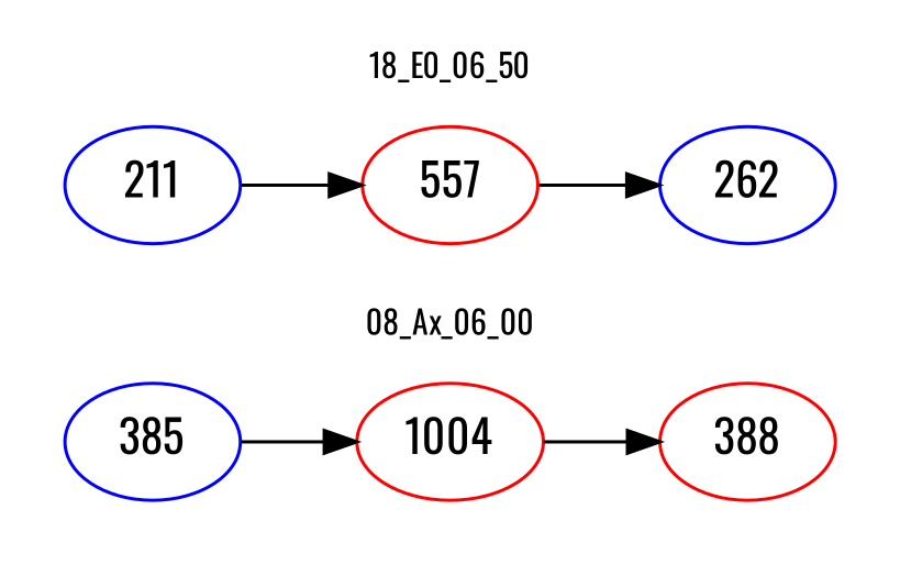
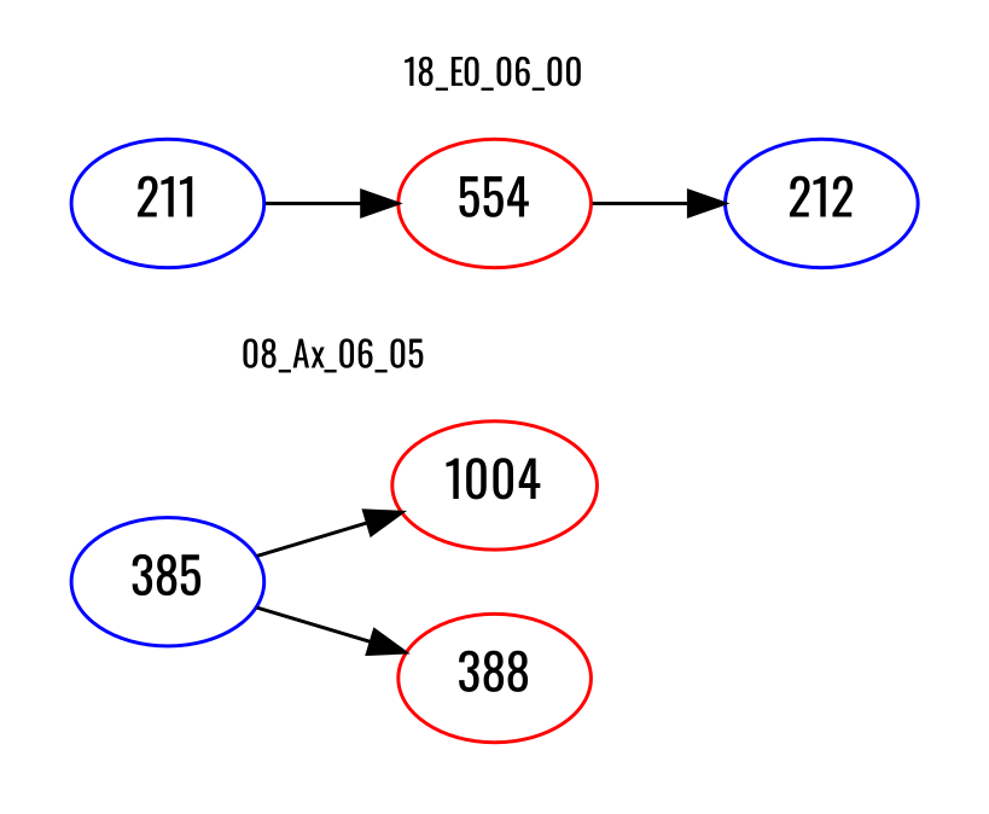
  digraph {
    fontname=Oswald
    rankdir=LR
    node [color=blue fontname=Oswald]
    edge [color=black fontname=Oswald]
    n1 [label=385]
    n2 [color=red label=388]
    n3 [color=red label=1004]
    n4 [label=211]
-   n5 [label=262]
-   n6 [color=red label=557]
+   n5 [label=212]
+   n6 [color=red label=554]
    subgraph cluster_1 {
      color=white
      fontsize=10
-     label="08_Ax_06_00"
+     label="08_Ax_06_05"
      n1
      n2
      n3
    }
    subgraph cluster_2 {
      color=white
      fontsize=10
-     label="18_E0_06_50"
+     label="18_E0_06_00"
      n4
      n5
      n6
    }
-   n3 -> n2
+   n1 -> n2
    n1 -> n3
    n4 -> n6
    n6 -> n5
  }
